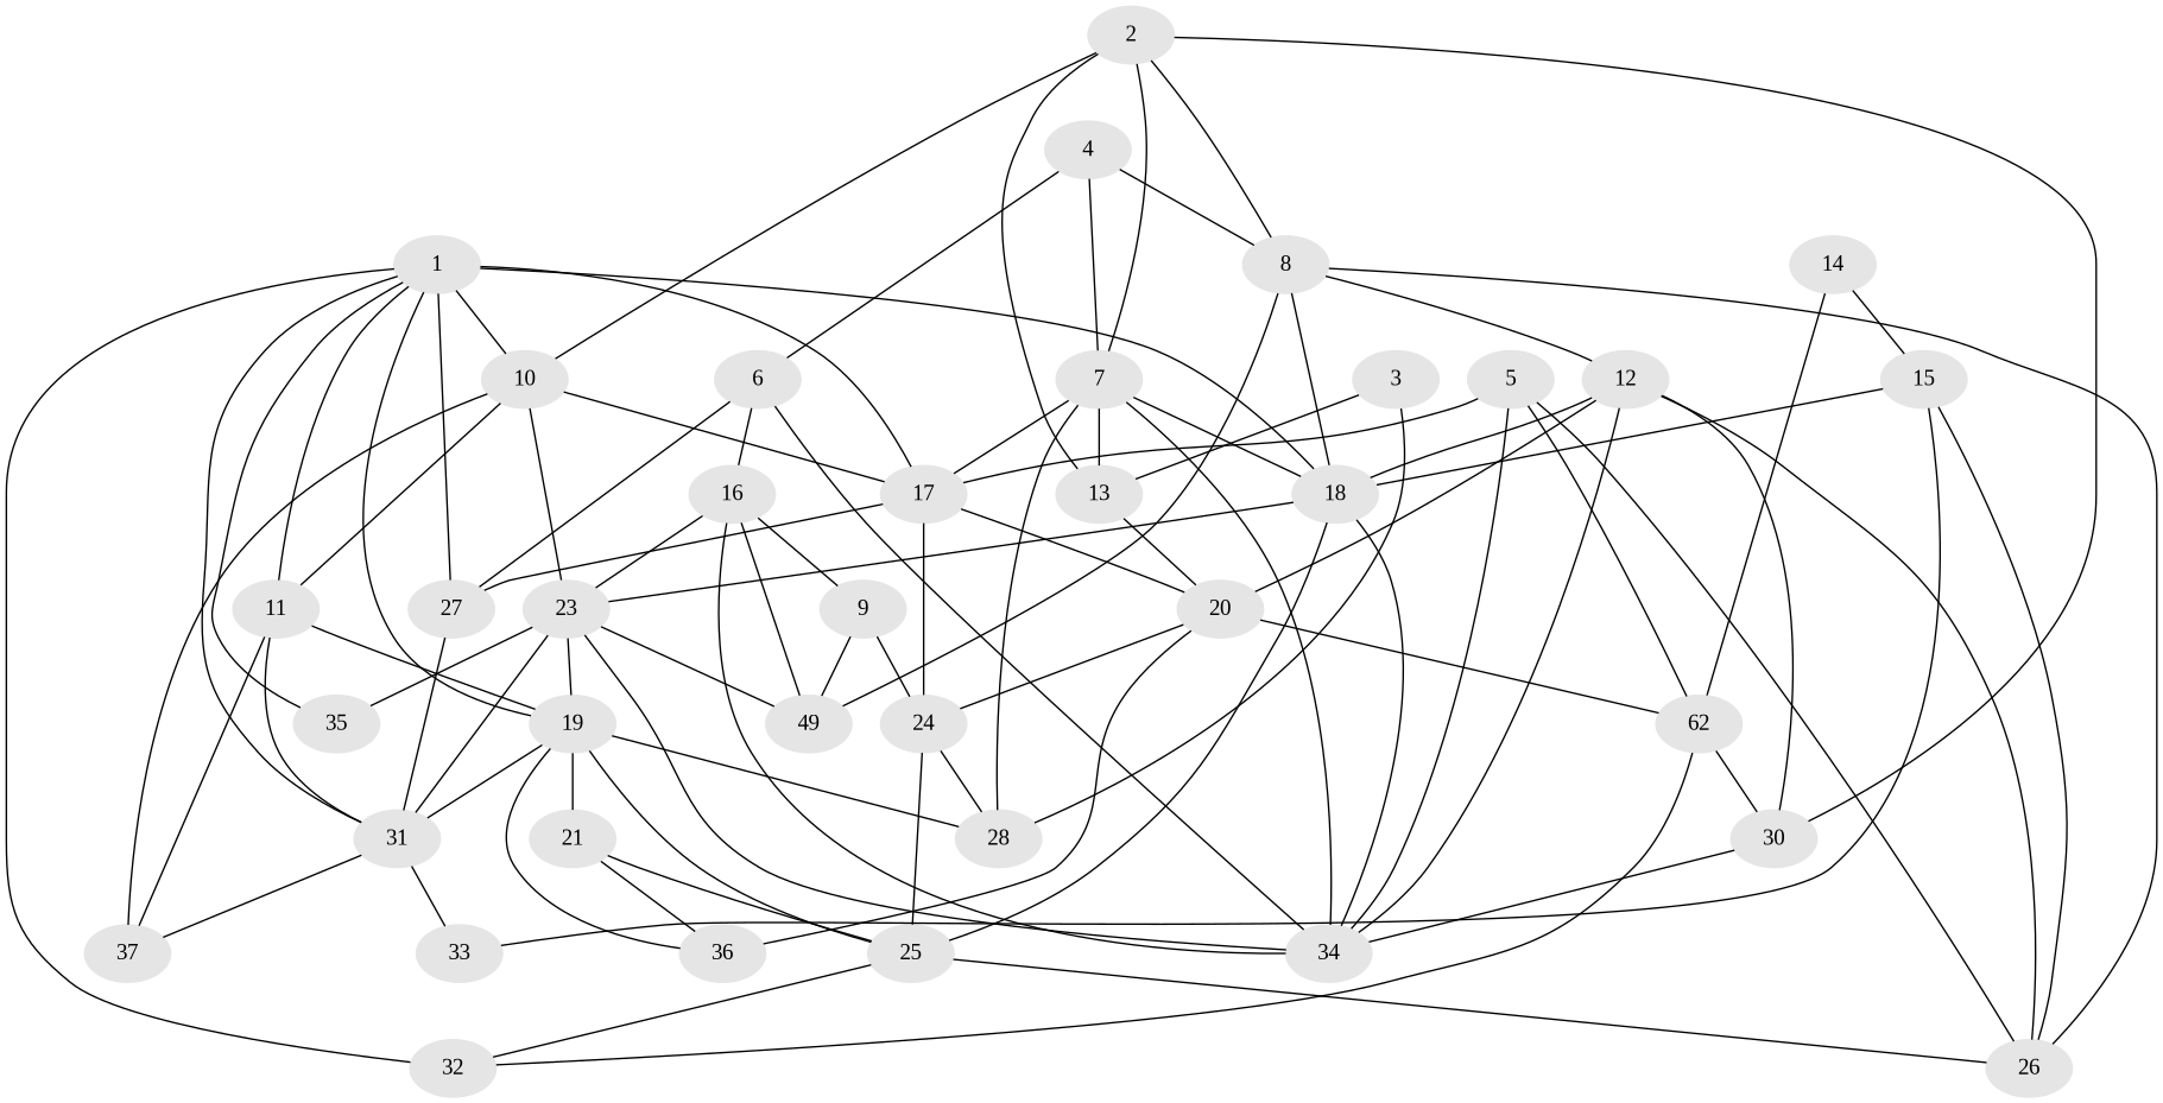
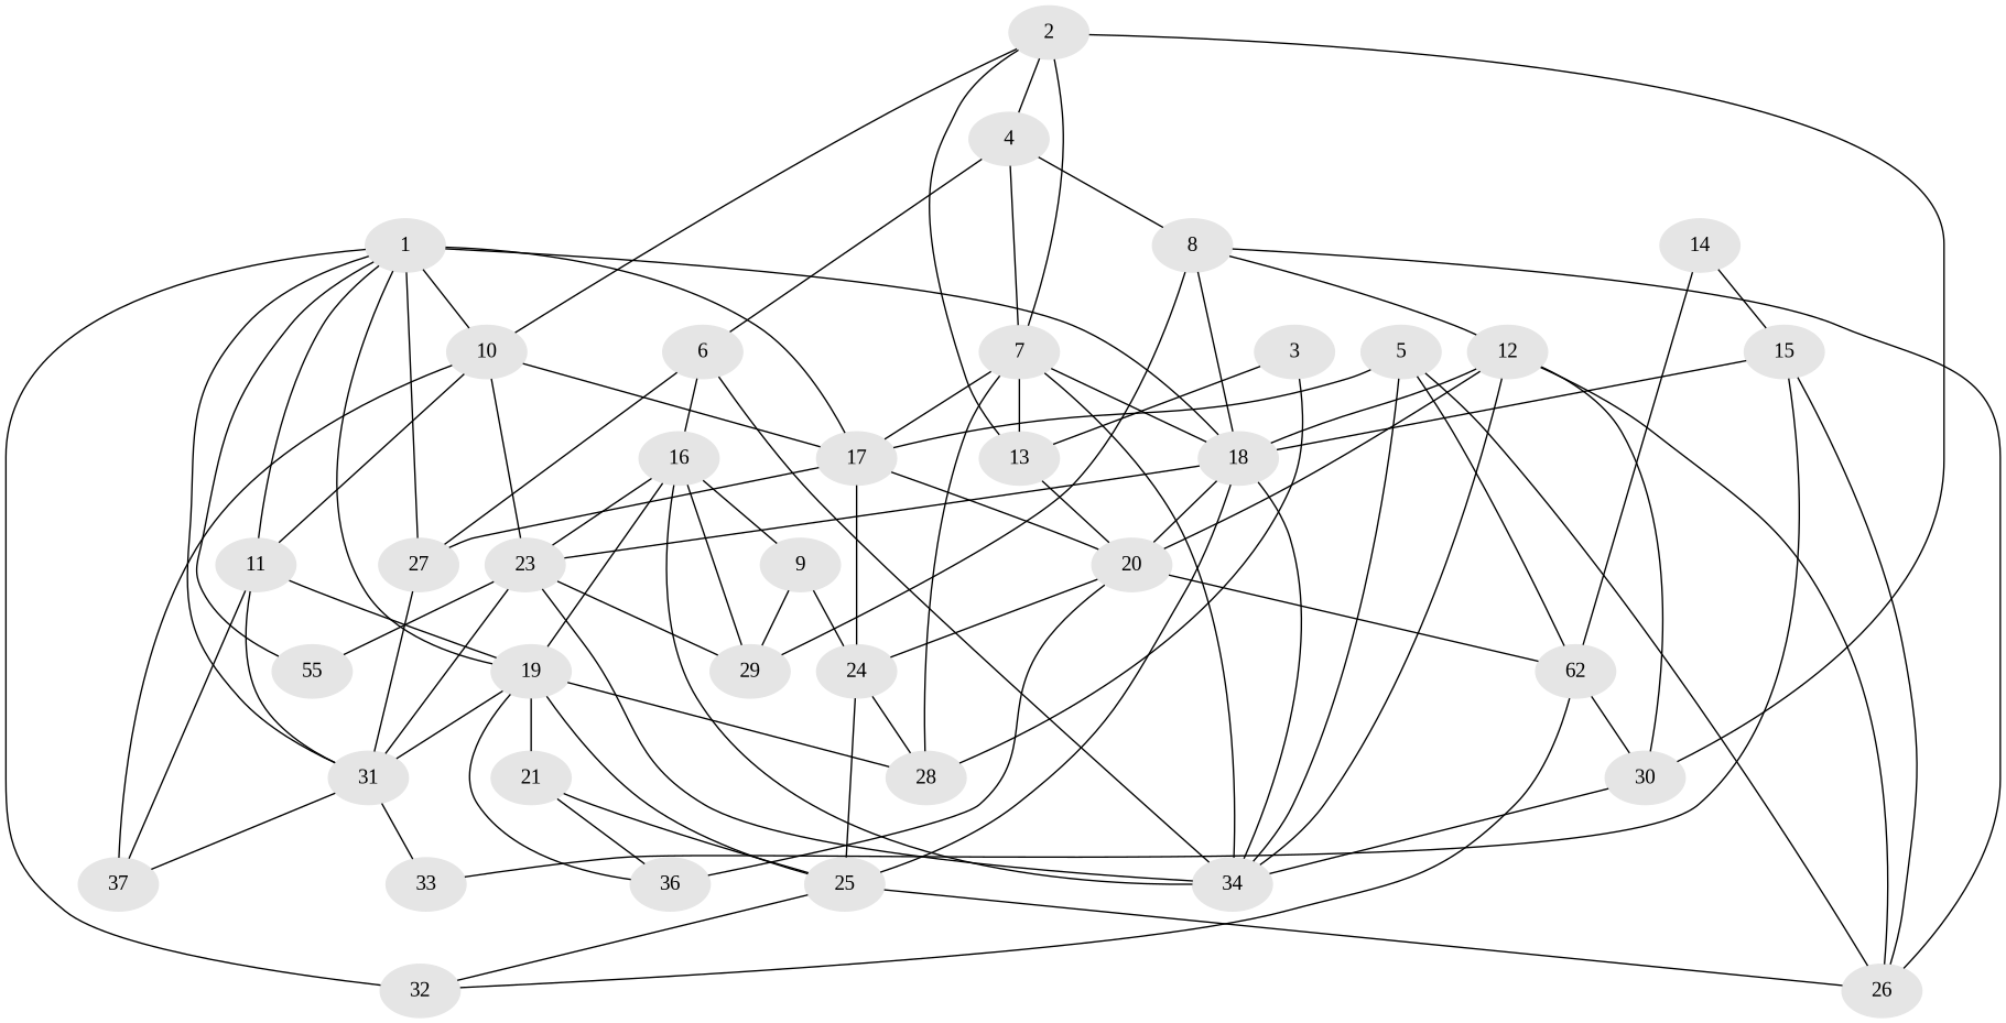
  graph {
    fontname="Liberation Serif"
    node [color=gray90 fontname="Liberation Serif" style=filled]
    edge [fontname="Liberation Serif" weight=1.0]
    1
    10
    11
    17
    18
    19
    27
    31
    32
-   35
+   35 [label=55]
    23
    37
    24
    20
    34
    25
    28
    21
    36
    33
    2
    4
    7
    13
    30
    6
    8
    3
    16
    26
    12
-   29 [label=49]
+   29
    5
    n34 [label=62]
    9
    14
    15
    1 -- 10 [weight=3.0]
    1 -- 11
    1 -- 17
    1 -- 18
    1 -- 19
    1 -- 27 [weight=2.0]
    1 -- 31
    1 -- 32 [weight=2.0]
    1 -- 35
    10 -- 11
    10 -- 17 [weight=2.0]
    10 -- 23
    10 -- 37
    11 -- 19
    11 -- 31
    11 -- 37
    17 -- 27
    17 -- 24
    17 -- 20
    18 -- 23
+   18 -- 20
    18 -- 34
    18 -- 25 [weight=2.0]
    19 -- 31
    19 -- 25
    19 -- 28
    19 -- 21
    19 -- 36
    27 -- 31
    31 -- 37
    31 -- 33
    23 -- 31 [weight=2.0]
    23 -- 35
    23 -- 34
    23 -- 29 [weight=2.0]
    24 -- 25
    24 -- 28
    20 -- 24
    20 -- 36 [weight=2.0]
    20 -- n34
    25 -- 32
    25 -- 26
    21 -- 25
    21 -- 36
    2 -- 10
-   2 -- 8
+   2 -- 4
    2 -- 7
    2 -- 13
    2 -- 30
    4 -- 7
    4 -- 6
    4 -- 8
    7 -- 17
    7 -- 18
    7 -- 34
    7 -- 28
    7 -- 13
    13 -- 20 [weight=2.0]
    30 -- 34
    6 -- 27
    6 -- 34 [weight=2.0]
    6 -- 16 [weight=2.0]
    8 -- 18
    8 -- 26
    8 -- 12
    8 -- 29
    3 -- 28
    3 -- 13
-   23 -- 19
+   16 -- 19
    16 -- 23 [weight=2.0]
    16 -- 34
    16 -- 29
    16 -- 9
    12 -- 18 [weight=2.0]
    12 -- 20 [weight=3.0]
    12 -- 34
    12 -- 30
    12 -- 26
    5 -- 17
    5 -- 34
    5 -- 26
    5 -- n34
    n34 -- 32
    n34 -- 30
    9 -- 24
    9 -- 29
    14 -- n34
    14 -- 15
    15 -- 18
    15 -- 33
    15 -- 26
  }
